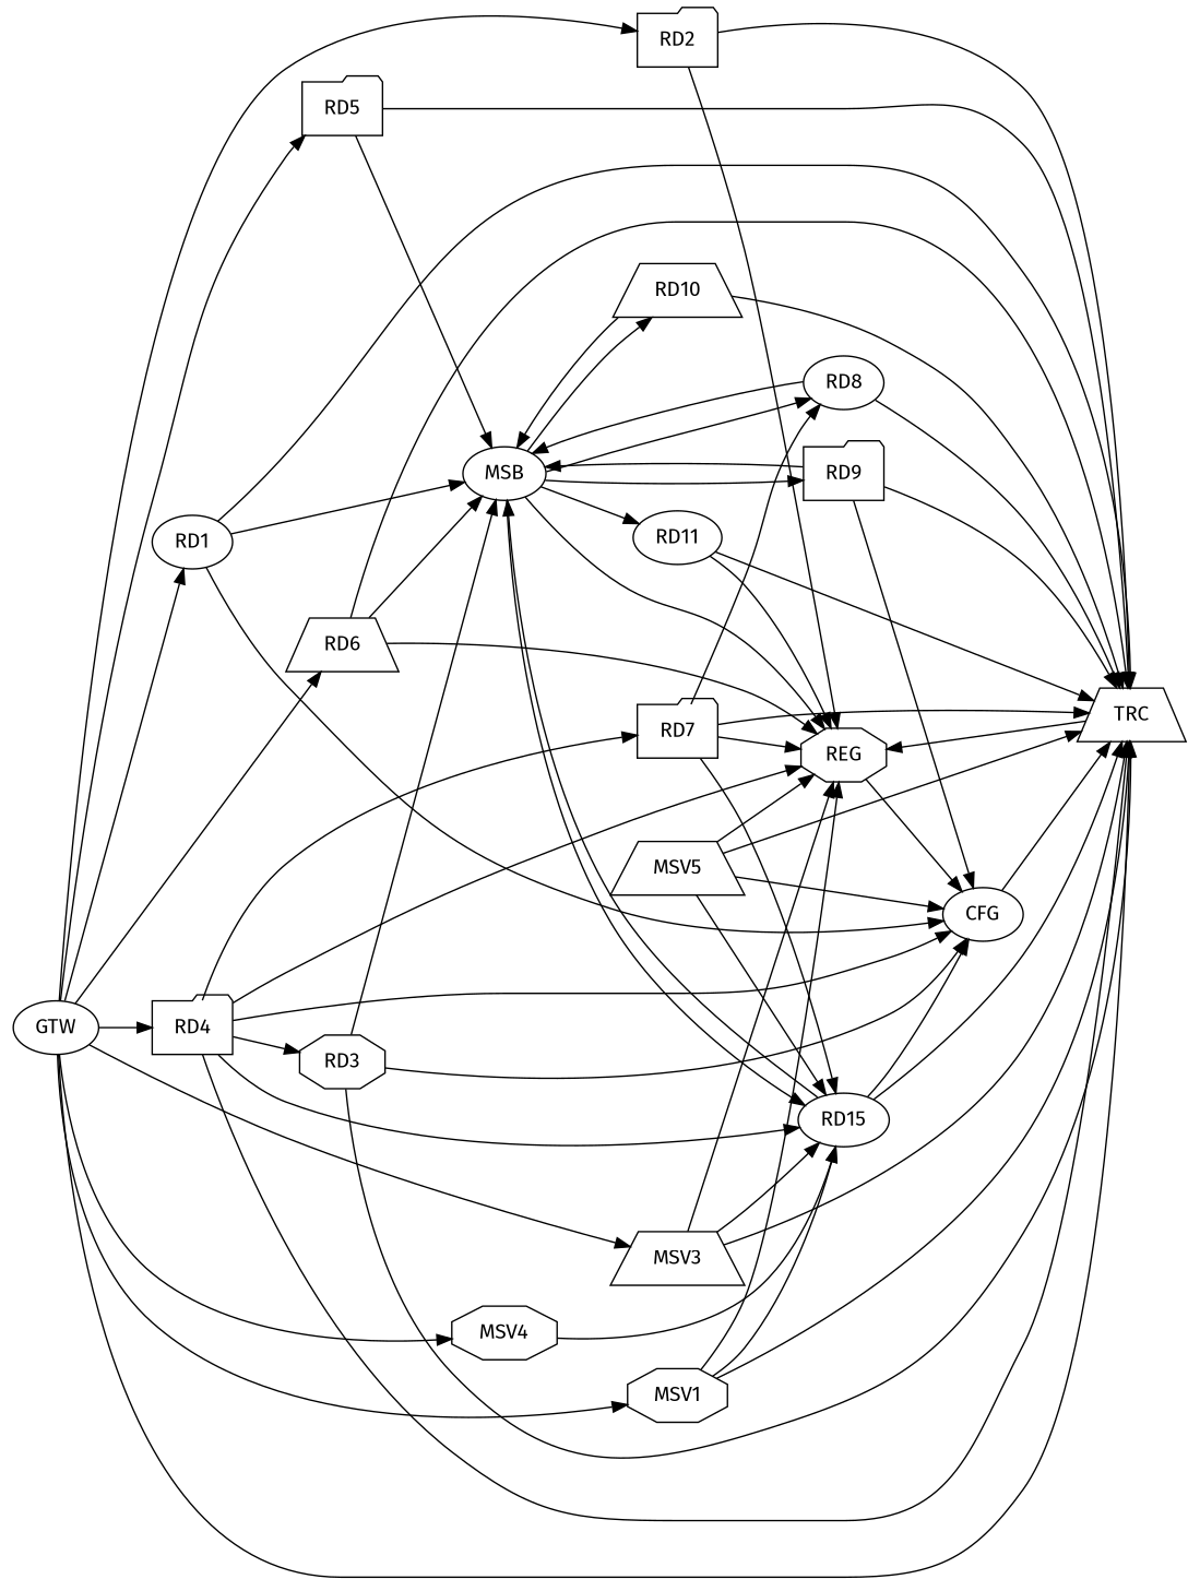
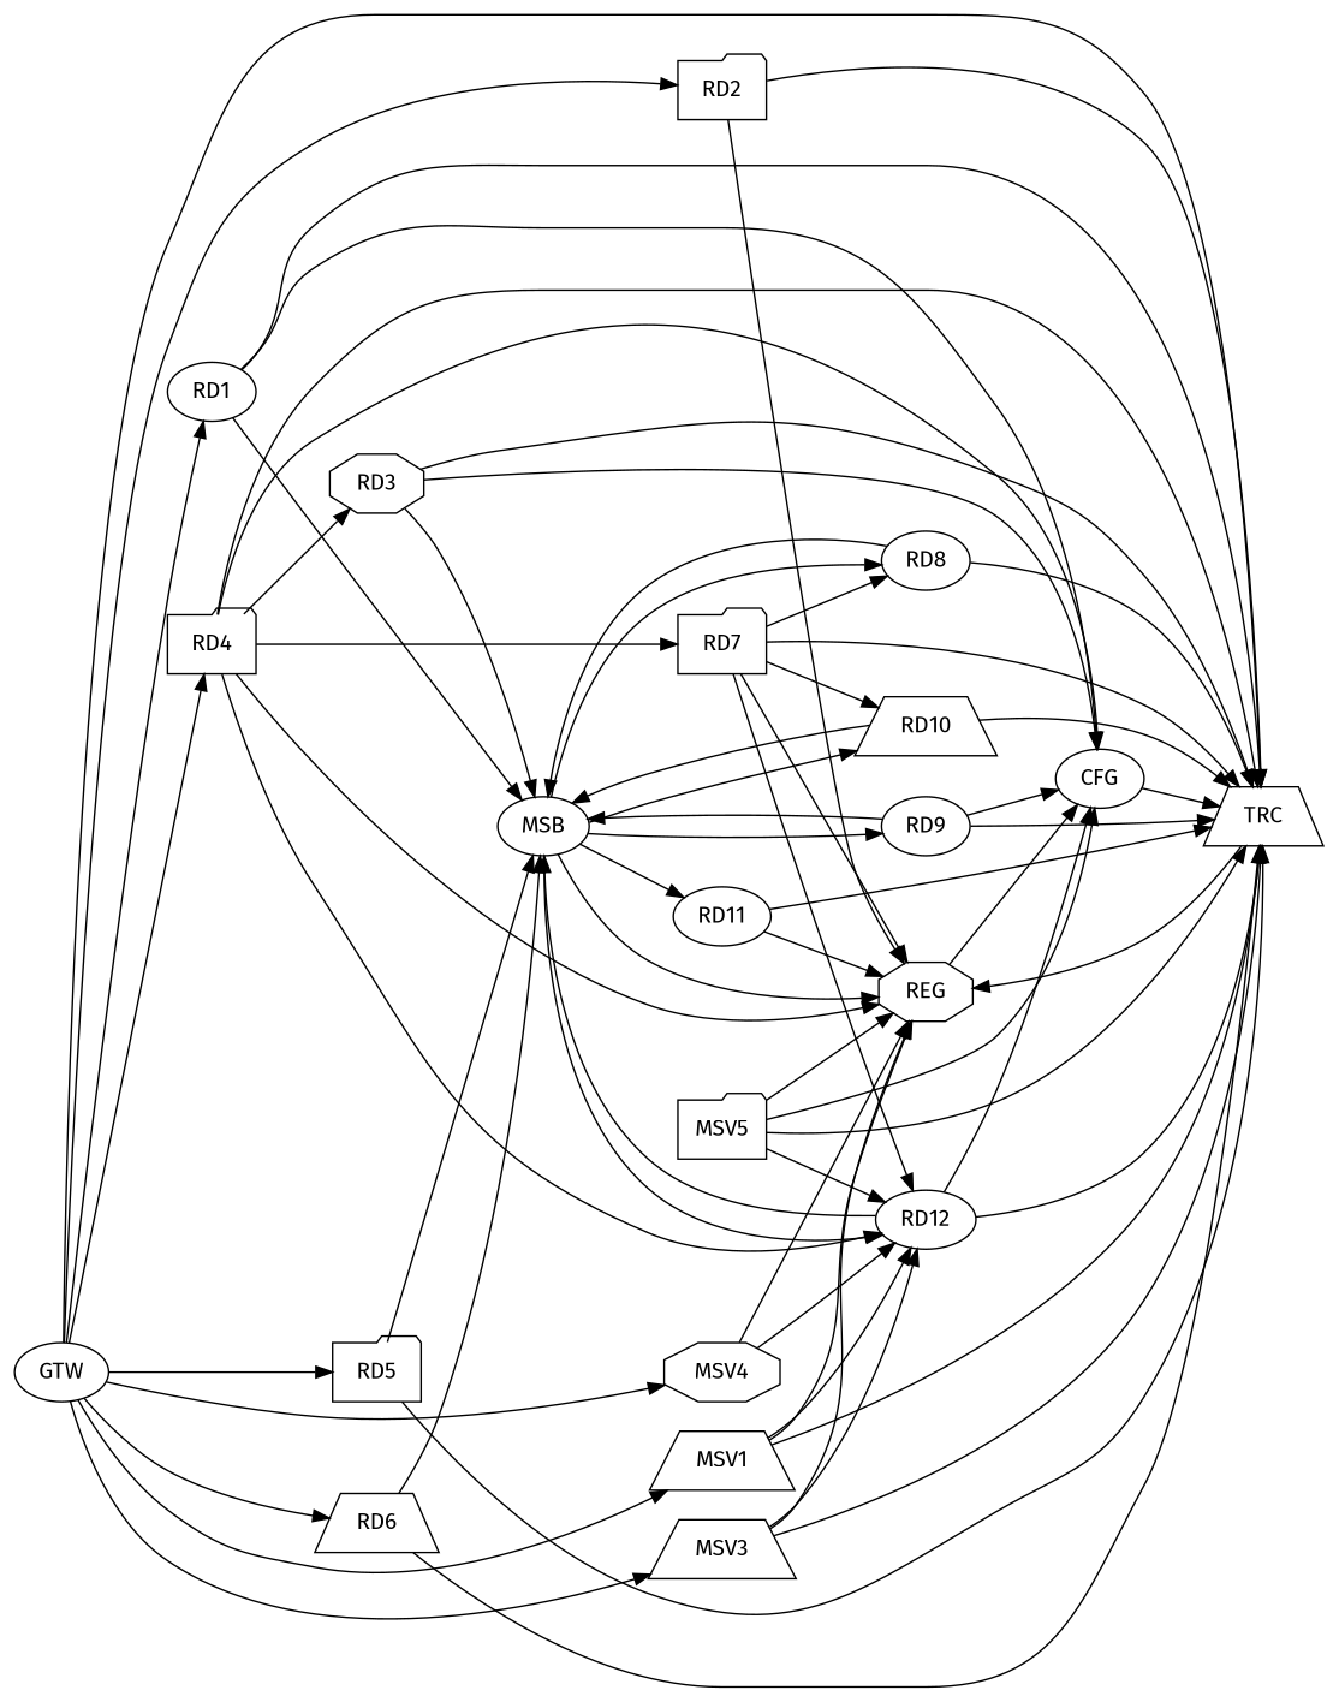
  strict digraph {
    fontname="Fira Sans"
    rankdir=LR
    node [fontname="Fira Sans" shape=ellipse]
    edge [fontname="Fira Sans"]
    n1 [label=RD1]
    n2 [label=MSB]
    n3 [label=CFG]
    n4 [label=TRC shape=trapezium]
    n5 [label=REG shape=octagon]
-   n6 [label=RD15]
+   n6 [label=RD12]
    n7 [label=RD8]
    n8 [label=RD10 shape=trapezium]
-   n9 [label=RD9 shape=folder]
+   n9 [label=RD9]
    n10 [label=RD11]
    n11 [label=RD2 shape=folder]
    n12 [label=RD3 shape=octagon]
    n13 [label=RD4 shape=folder]
    n14 [label=RD7 shape=folder]
    n15 [label=RD5 shape=folder]
    n16 [label=RD6 shape=trapezium]
    n17 [label=GTW]
-   n18 [label=MSV1 shape=octagon]
+   n18 [label=MSV1 shape=trapezium]
    n19 [label=MSV3 shape=trapezium]
    n20 [label=MSV4 shape=octagon]
-   n21 [label=MSV5 shape=trapezium]
+   n21 [label=MSV5 shape=folder]
    n1 -> n2
    n1 -> n3
    n1 -> n4
    n2 -> n5
    n2 -> n6
    n2 -> n7
    n2 -> n8
    n2 -> n9
    n2 -> n10
    n3 -> n4
    n4 -> n5
    n5 -> n3
    n6 -> n2
    n6 -> n3
    n6 -> n4
    n7 -> n2
    n7 -> n4
    n8 -> n2
    n8 -> n4
    n9 -> n2
    n9 -> n3
    n9 -> n4
    n10 -> n4
    n10 -> n5
    n11 -> n4
    n11 -> n5
    n12 -> n2
    n12 -> n3
    n12 -> n4
    n13 -> n3
    n13 -> n4
    n13 -> n5
    n13 -> n6
    n13 -> n12
    n13 -> n14
    n14 -> n4
    n14 -> n5
    n14 -> n6
    n14 -> n7
+   n14 -> n8
    n15 -> n2
    n15 -> n4
    n16 -> n2
    n16 -> n4
    n17 -> n1
    n17 -> n4
    n17 -> n11
    n17 -> n13
    n17 -> n15
    n17 -> n16
    n17 -> n18
    n17 -> n19
    n17 -> n20
    n18 -> n4
    n18 -> n5
    n18 -> n6
    n19 -> n4
    n19 -> n5
    n19 -> n6
-   n16 -> n5
+   n20 -> n5
    n20 -> n6
    n21 -> n3
    n21 -> n4
    n21 -> n5
    n21 -> n6
  }
